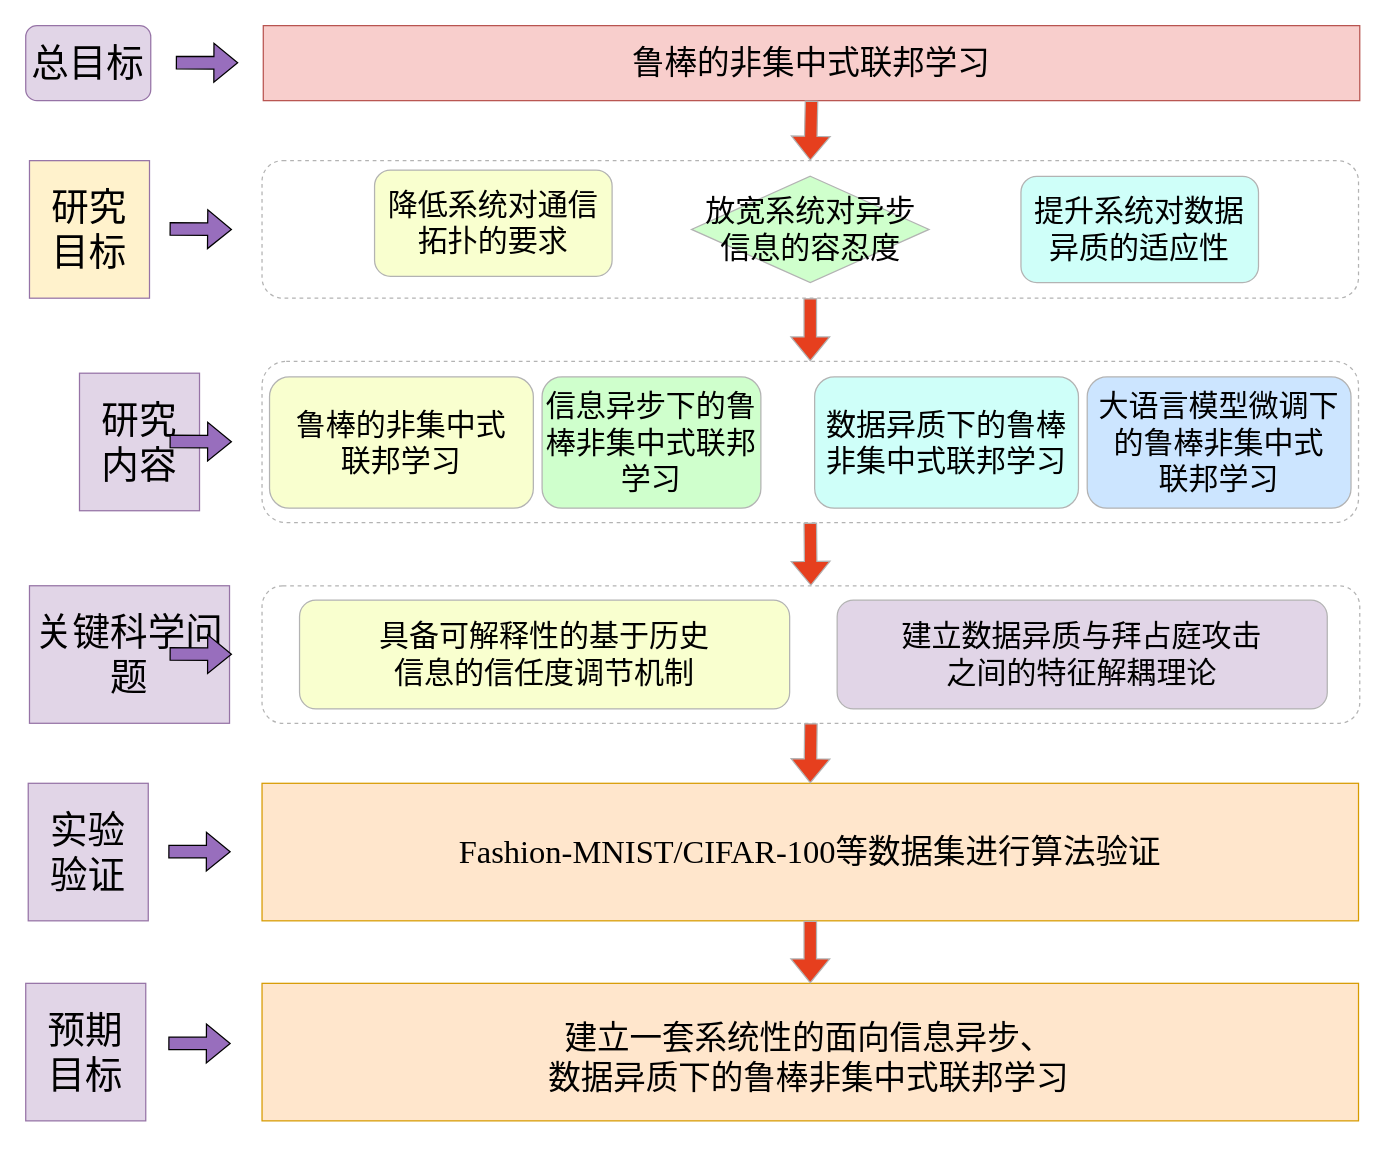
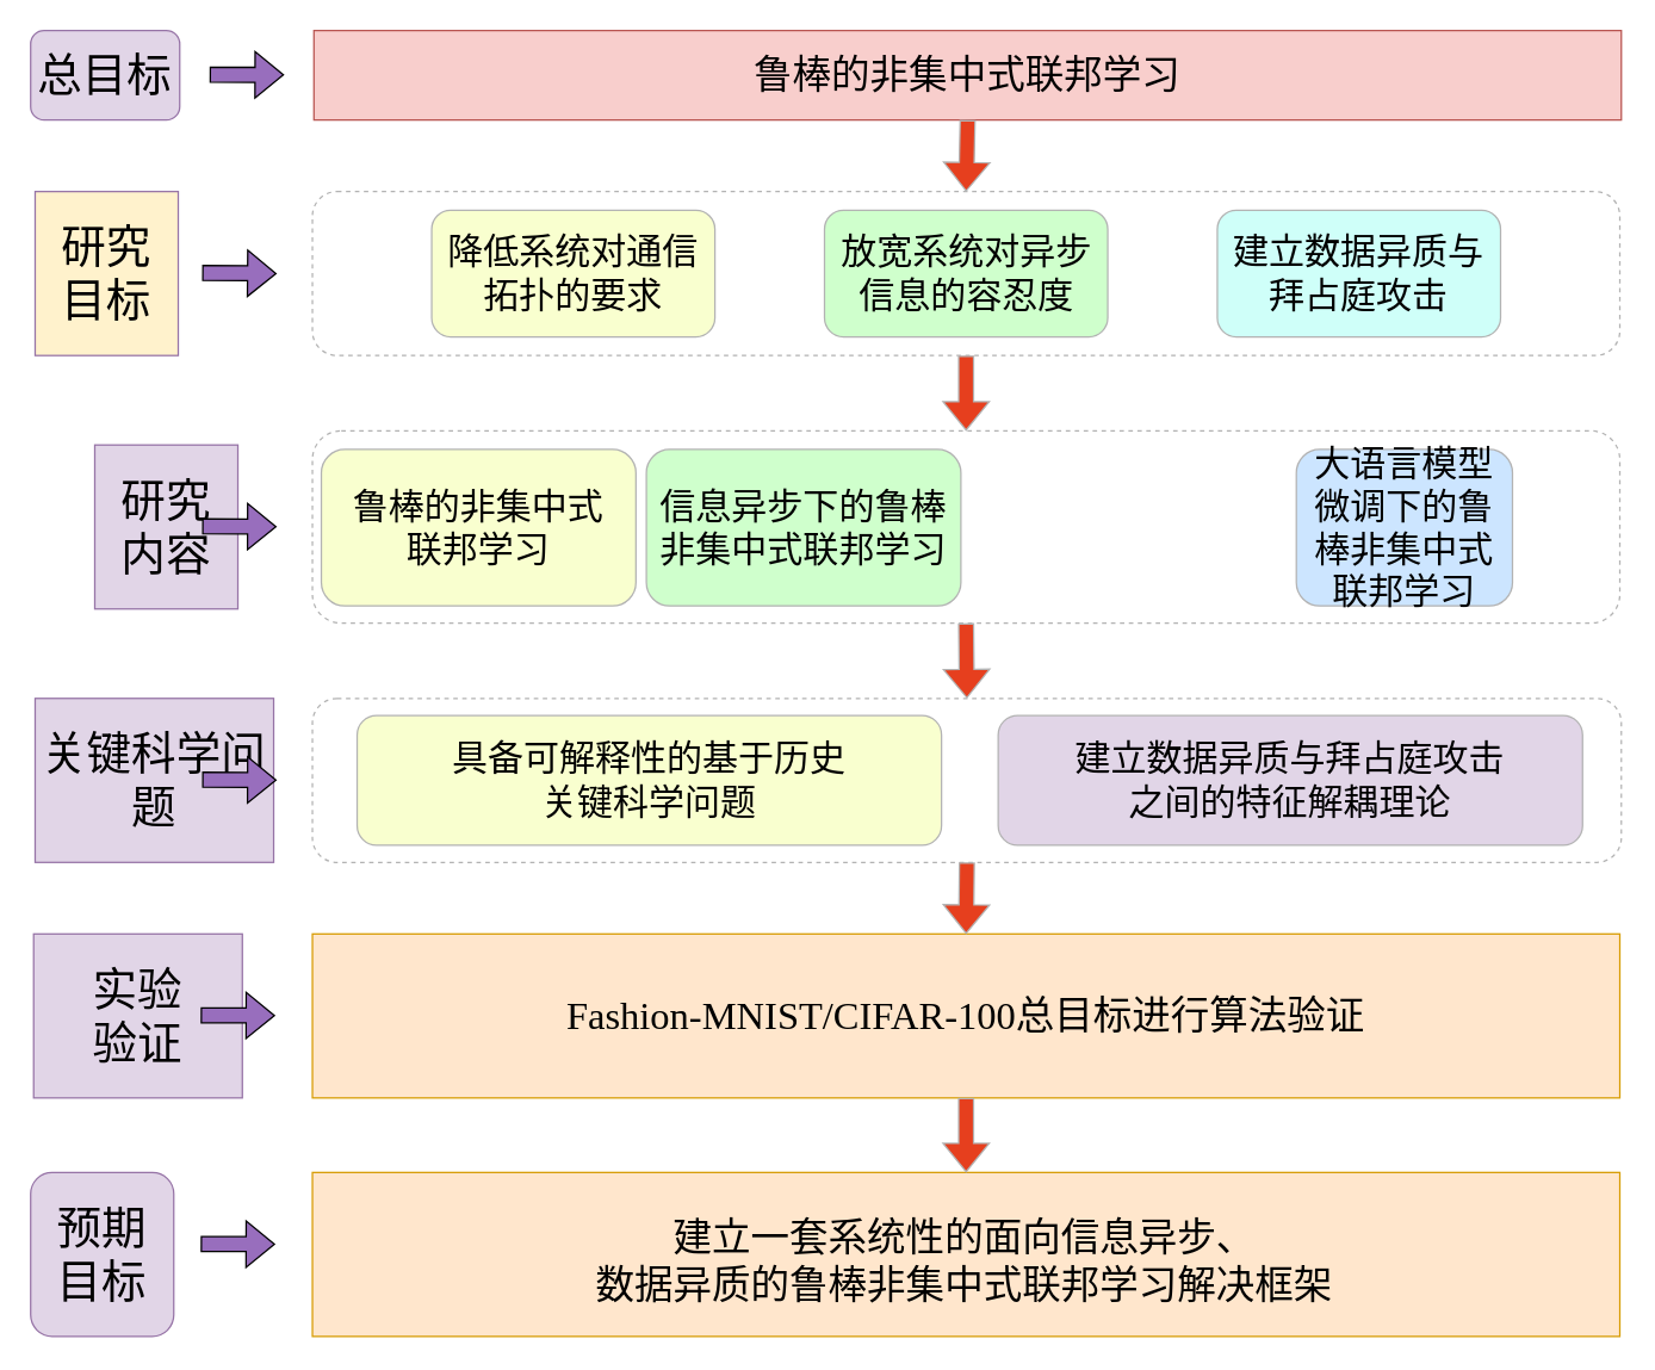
  <mxCell id="0" />
  <mxCell id="1" parent="0" />
  <mxCell id="2" value="&lt;font face=&quot;Times New Roman&quot; style=&quot;font-size: 30px;&quot;&gt;总目标&lt;/font&gt;" style="whiteSpace=wrap;html=1;fillColor=#e1d5e7;strokeColor=#9673a6;rounded=1;" parent="1" vertex="1"><mxGeometry x="20.001" y="20.003" width="100" height="60" as="geometry" /></mxCell>
  <mxCell id="3" value="" style="shape=flexArrow;endArrow=classic;html=1;rounded=0;fillColor=#986EBD;" parent="1" edge="1"><mxGeometry width="50" height="50" relative="1" as="geometry"><mxPoint x="140.001" y="49.583" as="sourcePoint" /><mxPoint x="190.001" y="49.753" as="targetPoint" /></mxGeometry></mxCell>
  <mxCell id="4" value="&lt;font style=&quot;font-size: 26px;&quot; face=&quot;Times New Roman&quot;&gt;鲁棒的非集中式联邦学习&lt;/font&gt;" style="rounded=0;whiteSpace=wrap;html=1;fillColor=#f8cecc;strokeColor=#b85450;fillStyle=auto;" parent="1" vertex="1"><mxGeometry x="210.001" y="20.003" width="877" height="60" as="geometry" /></mxCell>
  <mxCell id="5" value="&lt;font style=&quot;font-size: 30px;&quot; face=&quot;Times New Roman&quot;&gt;研究&lt;/font&gt;&lt;div&gt;&lt;font style=&quot;font-size: 30px;&quot; face=&quot;Times New Roman&quot;&gt;目标&lt;/font&gt;&lt;/div&gt;" style="rounded=0;whiteSpace=wrap;html=1;fillColor=#fff2cc;strokeColor=#9673a6;" parent="1" vertex="1"><mxGeometry x="23.001" y="128.003" width="96" height="110" as="geometry" /></mxCell>
  <mxCell id="6" value="&lt;font style=&quot;font-size: 30px;&quot; face=&quot;Times New Roman&quot;&gt;研究&lt;/font&gt;&lt;div&gt;&lt;font face=&quot;Times New Roman&quot;&gt;&lt;span style=&quot;font-size: 30px;&quot;&gt;内容&lt;/span&gt;&lt;/font&gt;&lt;/div&gt;" style="rounded=0;whiteSpace=wrap;html=1;fillColor=#e1d5e7;strokeColor=#9673a6;" parent="1" vertex="1"><mxGeometry x="63.001" y="298.003" width="96" height="110" as="geometry" /></mxCell>
  <mxCell id="7" value="&lt;font face=&quot;Times New Roman&quot;&gt;&lt;span style=&quot;font-size: 30px;&quot;&gt;关键科学问题&lt;/span&gt;&lt;/font&gt;" style="rounded=0;whiteSpace=wrap;html=1;fillColor=#e1d5e7;strokeColor=#9673a6;" parent="1" vertex="1"><mxGeometry x="23.001" y="468.003" width="160" height="110" as="geometry" /></mxCell>
- <mxCell id="8" value="&lt;font face=&quot;Times New Roman&quot;&gt;&lt;span style=&quot;font-size: 30px;&quot;&gt;预期&lt;/span&gt;&lt;/font&gt;&lt;div&gt;&lt;font face=&quot;Times New Roman&quot;&gt;&lt;span style=&quot;font-size: 30px;&quot;&gt;目标&lt;/span&gt;&lt;/font&gt;&lt;/div&gt;" style="rounded=0;whiteSpace=wrap;html=1;fillColor=#e1d5e7;strokeColor=#9673a6;" parent="1" vertex="1"><mxGeometry x="20.001" y="786.003" width="96" height="110" as="geometry" /></mxCell>
- <mxCell id="9" value="&lt;font face=&quot;Times New Roman&quot;&gt;&lt;span style=&quot;font-size: 30px;&quot;&gt;实验&lt;/span&gt;&lt;/font&gt;&lt;div&gt;&lt;font face=&quot;Times New Roman&quot;&gt;&lt;span style=&quot;font-size: 30px;&quot;&gt;验证&lt;/span&gt;&lt;/font&gt;&lt;/div&gt;" style="rounded=0;whiteSpace=wrap;html=1;fillColor=#e1d5e7;strokeColor=#9673a6;" parent="1" vertex="1"><mxGeometry x="22.001" y="626.003" width="96" height="110" as="geometry" /></mxCell>
+ <mxCell id="8" value="&lt;font face=&quot;Times New Roman&quot;&gt;&lt;span style=&quot;font-size: 30px;&quot;&gt;预期&lt;/span&gt;&lt;/font&gt;&lt;div&gt;&lt;font face=&quot;Times New Roman&quot;&gt;&lt;span style=&quot;font-size: 30px;&quot;&gt;目标&lt;/span&gt;&lt;/font&gt;&lt;/div&gt;" style="whiteSpace=wrap;html=1;fillColor=#e1d5e7;strokeColor=#9673a6;rounded=1;" parent="1" vertex="1"><mxGeometry x="20.001" y="786.003" width="96" height="110" as="geometry" /></mxCell>
+ <mxCell id="9" value="&lt;font face=&quot;Times New Roman&quot;&gt;&lt;span style=&quot;font-size: 30px;&quot;&gt;实验&lt;/span&gt;&lt;/font&gt;&lt;div&gt;&lt;font face=&quot;Times New Roman&quot;&gt;&lt;span style=&quot;font-size: 30px;&quot;&gt;验证&lt;/span&gt;&lt;/font&gt;&lt;/div&gt;" style="rounded=0;whiteSpace=wrap;html=1;fillColor=#e1d5e7;strokeColor=#9673a6;" parent="1" vertex="1"><mxGeometry x="22.001" y="626.003" width="140" height="110" as="geometry" /></mxCell>
  <mxCell id="10" value="" style="shape=flexArrow;endArrow=classic;html=1;rounded=0;fillColor=#986EBD;" parent="1" edge="1"><mxGeometry width="50" height="50" relative="1" as="geometry"><mxPoint x="135.001" y="182.583" as="sourcePoint" /><mxPoint x="185.001" y="183.003" as="targetPoint" /></mxGeometry></mxCell>
  <mxCell id="11" value="" style="shape=flexArrow;endArrow=classic;html=1;rounded=0;fillColor=#986EBD;" parent="1" edge="1"><mxGeometry width="50" height="50" relative="1" as="geometry"><mxPoint x="135.001" y="352.583" as="sourcePoint" /><mxPoint x="185.001" y="352.753" as="targetPoint" /></mxGeometry></mxCell>
  <mxCell id="12" value="" style="shape=flexArrow;endArrow=classic;html=1;rounded=0;fillColor=#986EBD;" parent="1" edge="1"><mxGeometry width="50" height="50" relative="1" as="geometry"><mxPoint x="135.001" y="522.583" as="sourcePoint" /><mxPoint x="185.001" y="522.753" as="targetPoint" /></mxGeometry></mxCell>
  <mxCell id="13" value="" style="shape=flexArrow;endArrow=classic;html=1;rounded=0;fillColor=#986EBD;" parent="1" edge="1"><mxGeometry width="50" height="50" relative="1" as="geometry"><mxPoint x="134.001" y="680.583" as="sourcePoint" /><mxPoint x="184.001" y="680.753" as="targetPoint" /></mxGeometry></mxCell>
  <mxCell id="14" value="" style="shape=flexArrow;endArrow=classic;html=1;rounded=0;fillColor=#986EBD;" parent="1" edge="1"><mxGeometry width="50" height="50" relative="1" as="geometry"><mxPoint x="134.001" y="834.003" as="sourcePoint" /><mxPoint x="184.001" y="834.173" as="targetPoint" /></mxGeometry></mxCell>
  <mxCell id="15" value="" style="rounded=1;whiteSpace=wrap;html=1;strokeColor=#B3B3B3;dashed=1;" parent="1" vertex="1"><mxGeometry x="209" y="128" width="877" height="110" as="geometry" /></mxCell>
- <mxCell id="16" value="&lt;font style=&quot;font-size: 24px;&quot; face=&quot;Times New Roman&quot;&gt;降低系统对通信拓扑的要求&lt;/font&gt;" style="rounded=1;whiteSpace=wrap;html=1;fillColor=#F9FFCF;strokeColor=#B3B3B3;" parent="1" vertex="1"><mxGeometry x="299.001" y="135.503" width="190" height="85" as="geometry" /></mxCell>
- <mxCell id="17" value="&lt;font size=&quot;5&quot; face=&quot;Times New Roman&quot;&gt;放宽系统对异步信息的容忍度&lt;/font&gt;" style="rhombus;whiteSpace=wrap;html=1;fillColor=#CFFFCC;strokeColor=#B3B3B3;" parent="1" vertex="1"><mxGeometry x="552.501" y="140.503" width="190" height="85" as="geometry" /></mxCell>
- <mxCell id="18" value="&lt;font size=&quot;5&quot; face=&quot;Times New Roman&quot;&gt;提升系统对数据异质的适应性&lt;/font&gt;" style="rounded=1;whiteSpace=wrap;html=1;fillColor=#CFFFF9;strokeColor=#B3B3B3;" parent="1" vertex="1"><mxGeometry x="816.001" y="140.503" width="190" height="85" as="geometry" /></mxCell>
+ <mxCell id="16" value="&lt;font style=&quot;font-size: 24px;&quot; face=&quot;Times New Roman&quot;&gt;降低系统对通信拓扑的要求&lt;/font&gt;" style="rounded=1;whiteSpace=wrap;html=1;fillColor=#F9FFCF;strokeColor=#B3B3B3;" parent="1" vertex="1"><mxGeometry x="289.001" y="140.503" width="190" height="85" as="geometry" /></mxCell>
+ <mxCell id="17" value="&lt;font size=&quot;5&quot; face=&quot;Times New Roman&quot;&gt;放宽系统对异步信息的容忍度&lt;/font&gt;" style="rounded=1;whiteSpace=wrap;html=1;fillColor=#CFFFCC;strokeColor=#B3B3B3;" parent="1" vertex="1"><mxGeometry x="552.501" y="140.503" width="190" height="85" as="geometry" /></mxCell>
+ <mxCell id="18" value="&lt;font size=&quot;5&quot; face=&quot;Times New Roman&quot;&gt;建立数据异质与拜占庭攻击&lt;/font&gt;" style="rounded=1;whiteSpace=wrap;html=1;fillColor=#CFFFF9;strokeColor=#B3B3B3;" parent="1" vertex="1"><mxGeometry x="816.001" y="140.503" width="190" height="85" as="geometry" /></mxCell>
  <mxCell id="19" value="" style="rounded=1;whiteSpace=wrap;html=1;strokeColor=#B3B3B3;dashed=1;" parent="1" vertex="1"><mxGeometry x="209" y="288.5" width="877" height="129" as="geometry" /></mxCell>
  <mxCell id="20" value="&lt;font size=&quot;5&quot; face=&quot;Times New Roman&quot;&gt;鲁棒的非集中式&lt;/font&gt;&lt;div&gt;&lt;font size=&quot;5&quot; face=&quot;Times New Roman&quot;&gt;联邦学习&lt;/font&gt;&lt;/div&gt;" style="rounded=1;whiteSpace=wrap;html=1;fillColor=#F9FFCF;strokeColor=#B3B3B3;" parent="1" vertex="1"><mxGeometry x="215.001" y="301.003" width="211" height="105" as="geometry" /></mxCell>
- <mxCell id="21" value="&lt;span style=&quot;font-family: &amp;quot;Times New Roman&amp;quot;; font-size: x-large;&quot;&gt;信息异步下的鲁棒非集中式联邦学习&lt;/span&gt;" style="rounded=1;whiteSpace=wrap;html=1;fillColor=#CFFFCC;strokeColor=#B3B3B3;" parent="1" vertex="1"><mxGeometry x="433" y="301" width="175" height="105" as="geometry" /></mxCell>
- <mxCell id="22" value="&lt;span style=&quot;font-family: &amp;quot;Times New Roman&amp;quot;; font-size: x-large;&quot;&gt;数据异质下的鲁棒非集中式联邦学习&lt;/span&gt;" style="rounded=1;whiteSpace=wrap;html=1;fillColor=#CFFFF9;strokeColor=#B3B3B3;" parent="1" vertex="1"><mxGeometry x="651" y="301" width="211" height="105" as="geometry" /></mxCell>
+ <mxCell id="21" value="&lt;span style=&quot;font-family: &amp;quot;Times New Roman&amp;quot;; font-size: x-large;&quot;&gt;信息异步下的鲁棒非集中式联邦学习&lt;/span&gt;" style="rounded=1;whiteSpace=wrap;html=1;fillColor=#CFFFCC;strokeColor=#B3B3B3;" parent="1" vertex="1"><mxGeometry x="433" y="301" width="211" height="105" as="geometry" /></mxCell>
  <mxCell id="23" value="" style="rounded=1;whiteSpace=wrap;html=1;strokeColor=#B3B3B3;dashed=1;" parent="1" vertex="1"><mxGeometry x="209" y="468" width="878" height="110" as="geometry" /></mxCell>
- <mxCell id="24" value="&lt;div&gt;&lt;font style=&quot;font-size: 24px;&quot; face=&quot;Times New Roman&quot;&gt;具备可解释性的基于&lt;/font&gt;&lt;span style=&quot;font-size: 24px; font-family: &amp;quot;Times New Roman&amp;quot;; background-color: transparent; color: light-dark(rgb(0, 0, 0), rgb(255, 255, 255));&quot;&gt;历史&lt;/span&gt;&lt;/div&gt;&lt;div&gt;&lt;span style=&quot;font-size: 24px; font-family: &amp;quot;Times New Roman&amp;quot;; background-color: transparent; color: light-dark(rgb(0, 0, 0), rgb(255, 255, 255));&quot;&gt;信息的信任度调节机制&lt;/span&gt;&lt;/div&gt;" style="rounded=1;whiteSpace=wrap;html=1;fillColor=#F9FFCF;strokeColor=#B3B3B3;" parent="1" vertex="1"><mxGeometry x="239" y="479.5" width="392" height="87" as="geometry" /></mxCell>
+ <mxCell id="24" value="&lt;div&gt;&lt;font style=&quot;font-size: 24px;&quot; face=&quot;Times New Roman&quot;&gt;具备可解释性的基于&lt;/font&gt;&lt;span style=&quot;font-size: 24px; font-family: &amp;quot;Times New Roman&amp;quot;; background-color: transparent; color: light-dark(rgb(0, 0, 0), rgb(255, 255, 255));&quot;&gt;历史&lt;/span&gt;&lt;/div&gt;&lt;div&gt;&lt;span style=&quot;font-size: 24px; font-family: &amp;quot;Times New Roman&amp;quot;; background-color: transparent; color: light-dark(rgb(0, 0, 0), rgb(255, 255, 255));&quot;&gt;关键科学问题&lt;/span&gt;&lt;/div&gt;" style="rounded=1;whiteSpace=wrap;html=1;fillColor=#F9FFCF;strokeColor=#B3B3B3;" parent="1" vertex="1"><mxGeometry x="239" y="479.5" width="392" height="87" as="geometry" /></mxCell>
  <mxCell id="25" value="&lt;span style=&quot;font-family: &amp;quot;Times New Roman&amp;quot;; font-size: 24.0px;&quot;&gt;建立数据异质与拜占庭攻击&lt;/span&gt;&lt;div&gt;&lt;span style=&quot;font-family: &amp;quot;Times New Roman&amp;quot;; font-size: 24.0px;&quot;&gt;之间的特征解耦理论&lt;/span&gt;&lt;/div&gt;" style="rounded=1;whiteSpace=wrap;html=1;fillColor=#e1d5e7;strokeColor=#B3B3B3;" parent="1" vertex="1"><mxGeometry x="669" y="479.5" width="392" height="87" as="geometry" /></mxCell>
- <mxCell id="26" value="&lt;font style=&quot;font-size: 26px;&quot;&gt;&lt;span style=&quot;font-family: &amp;quot;Times New Roman&amp;quot;;&quot;&gt;Fashion-MNIST/CIFAR-100等数据集&lt;/span&gt;&lt;span style=&quot;font-family: &amp;quot;Times New Roman&amp;quot;; background-color: transparent; color: light-dark(rgb(0, 0, 0), rgb(255, 255, 255));&quot;&gt;进行算法验证&lt;/span&gt;&lt;/font&gt;" style="rounded=0;whiteSpace=wrap;html=1;fillColor=#ffe6cc;strokeColor=#d79b00;" parent="1" vertex="1"><mxGeometry x="209" y="626" width="877" height="110" as="geometry" /></mxCell>
+ <mxCell id="26" value="&lt;font style=&quot;font-size: 26px;&quot;&gt;&lt;span style=&quot;font-family: &amp;quot;Times New Roman&amp;quot;;&quot;&gt;Fashion-MNIST/CIFAR-100总目标&lt;/span&gt;&lt;span style=&quot;font-family: &amp;quot;Times New Roman&amp;quot;; background-color: transparent; color: light-dark(rgb(0, 0, 0), rgb(255, 255, 255));&quot;&gt;进行算法验证&lt;/span&gt;&lt;/font&gt;" style="rounded=0;whiteSpace=wrap;html=1;fillColor=#ffe6cc;strokeColor=#d79b00;" parent="1" vertex="1"><mxGeometry x="209" y="626" width="877" height="110" as="geometry" /></mxCell>
  <mxCell id="27" value="&lt;div&gt;&lt;br&gt;&lt;/div&gt;" style="rounded=0;whiteSpace=wrap;html=1;fillColor=#ffe6cc;strokeColor=#d79b00;" parent="1" vertex="1"><mxGeometry x="209.001" y="786.003" width="877" height="110" as="geometry" /></mxCell>
  <mxCell id="28" value="" style="shape=flexArrow;endArrow=classic;html=1;rounded=0;exitX=0.5;exitY=1;exitDx=0;exitDy=0;fillColor=#E63F1E;strokeColor=#B3B3B3;entryX=0.5;entryY=0;entryDx=0;entryDy=0;" parent="1" source="4" target="15" edge="1"><mxGeometry width="50" height="50" relative="1" as="geometry"><mxPoint x="506.001" y="90.003" as="sourcePoint" /><mxPoint x="506.001" y="130.003" as="targetPoint" /></mxGeometry></mxCell>
  <mxCell id="29" value="" style="shape=flexArrow;endArrow=classic;html=1;rounded=0;fillColor=#E63F1E;strokeColor=#B3B3B3;exitX=0.5;exitY=1;exitDx=0;exitDy=0;entryX=0.5;entryY=0;entryDx=0;entryDy=0;" parent="1" source="15" target="19" edge="1"><mxGeometry width="50" height="50" relative="1" as="geometry"><mxPoint x="647.001" y="255.003" as="sourcePoint" /><mxPoint x="647.001" y="291.003" as="targetPoint" /></mxGeometry></mxCell>
  <mxCell id="30" value="" style="shape=flexArrow;endArrow=classic;html=1;rounded=0;fillColor=#E63F1E;strokeColor=#B3B3B3;exitX=0.5;exitY=1;exitDx=0;exitDy=0;entryX=0.5;entryY=0;entryDx=0;entryDy=0;" parent="1" source="19" target="23" edge="1"><mxGeometry width="50" height="50" relative="1" as="geometry"><mxPoint x="644.001" y="422.003" as="sourcePoint" /><mxPoint x="644.001" y="458.003" as="targetPoint" /></mxGeometry></mxCell>
  <mxCell id="31" value="" style="shape=flexArrow;endArrow=classic;html=1;rounded=0;fillColor=#E63F1E;strokeColor=#B3B3B3;exitX=0.5;exitY=1;exitDx=0;exitDy=0;entryX=0.5;entryY=0;entryDx=0;entryDy=0;" parent="1" source="23" target="26" edge="1"><mxGeometry width="50" height="50" relative="1" as="geometry"><mxPoint x="651.001" y="595.003" as="sourcePoint" /><mxPoint x="651.001" y="631.003" as="targetPoint" /></mxGeometry></mxCell>
  <mxCell id="32" value="" style="shape=flexArrow;endArrow=classic;html=1;rounded=0;exitX=0.5;exitY=1;exitDx=0;exitDy=0;fillColor=#E63F1E;strokeColor=#B3B3B3;entryX=0.5;entryY=0;entryDx=0;entryDy=0;" parent="1" source="26" target="27" edge="1"><mxGeometry width="50" height="50" relative="1" as="geometry"><mxPoint x="637.361" y="742.313" as="sourcePoint" /><mxPoint x="637.001" y="786.003" as="targetPoint" /></mxGeometry></mxCell>
- <mxCell id="33" value="&lt;div&gt;&lt;span style=&quot;background-color: transparent; font-size: 26px;&quot;&gt;&lt;font face=&quot;Times New Roman&quot;&gt;建立一套系统性的面向信息异步、&lt;/font&gt;&lt;/span&gt;&lt;/div&gt;&lt;div&gt;&lt;span style=&quot;background-color: transparent; font-size: 26px;&quot;&gt;&lt;font face=&quot;Times New Roman&quot;&gt;数据异质下的鲁棒非集中式联邦学习&lt;/font&gt;&lt;/span&gt;&lt;/div&gt;" style="text;html=1;align=center;verticalAlign=middle;whiteSpace=wrap;rounded=0;" parent="1" vertex="1"><mxGeometry x="208.001" y="831.003" width="877" height="30" as="geometry" /></mxCell>
- <mxCell id="34" value="&lt;span style=&quot;font-family: &amp;quot;Times New Roman&amp;quot;; font-size: x-large;&quot;&gt;大语言模型微调下的鲁棒非集中式&lt;/span&gt;&lt;div&gt;&lt;span style=&quot;font-family: &amp;quot;Times New Roman&amp;quot;; font-size: x-large;&quot;&gt;联邦学习&lt;/span&gt;&lt;/div&gt;" style="rounded=1;whiteSpace=wrap;html=1;fillColor=#CCE5FF;strokeColor=#B3B3B3;" parent="1" vertex="1"><mxGeometry x="869" y="301" width="211" height="105" as="geometry" /></mxCell>
+ <mxCell id="33" value="&lt;div&gt;&lt;span style=&quot;background-color: transparent; font-size: 26px;&quot;&gt;&lt;font face=&quot;Times New Roman&quot;&gt;建立一套系统性的面向信息异步、&lt;/font&gt;&lt;/span&gt;&lt;/div&gt;&lt;div&gt;&lt;span style=&quot;background-color: transparent; font-size: 26px;&quot;&gt;&lt;font face=&quot;Times New Roman&quot;&gt;数据异质的鲁棒非集中式联邦学习解决框架&lt;/font&gt;&lt;/span&gt;&lt;/div&gt;" style="text;html=1;align=center;verticalAlign=middle;whiteSpace=wrap;rounded=0;" parent="1" vertex="1"><mxGeometry x="208.001" y="831.003" width="877" height="30" as="geometry" /></mxCell>
+ <mxCell id="34" value="&lt;span style=&quot;font-family: &amp;quot;Times New Roman&amp;quot;; font-size: x-large;&quot;&gt;大语言模型微调下的鲁棒非集中式&lt;/span&gt;&lt;div&gt;&lt;span style=&quot;font-family: &amp;quot;Times New Roman&amp;quot;; font-size: x-large;&quot;&gt;联邦学习&lt;/span&gt;&lt;/div&gt;" style="rounded=1;whiteSpace=wrap;html=1;fillColor=#CCE5FF;strokeColor=#B3B3B3;" parent="1" vertex="1"><mxGeometry x="869" y="301" width="145" height="105" as="geometry" /></mxCell>
